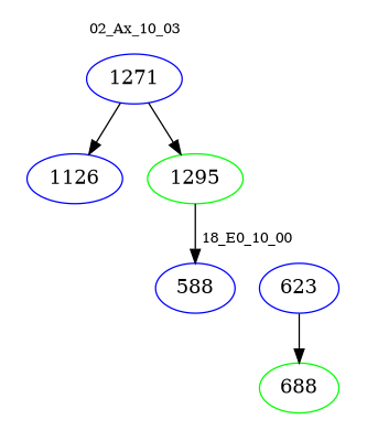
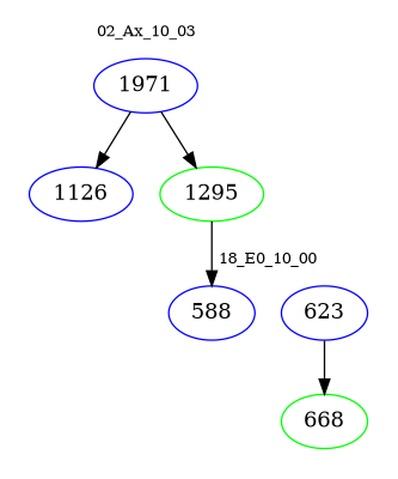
  digraph {
    node [color=blue]
    edge [color=black]
-   n1 [label=1271]
+   n1 [label=1971]
    n2 [label=1126]
    n3 [color=green label=1295]
    n4 [label=623]
-   n5 [color=green label=688]
+   n5 [color=green label=668]
    n6 [label=588]
    subgraph cluster_1 {
      color=white
      fontsize=10
      label="02_Ax_10_03"
      n1
      n2
      n3
    }
    subgraph cluster_2 {
      color=white
      fontsize=10
      label="18_E0_10_00"
      n4
      n5
      n6
    }
    n1 -> n2
    n1 -> n3
    n3 -> n6
    n4 -> n5
  }
